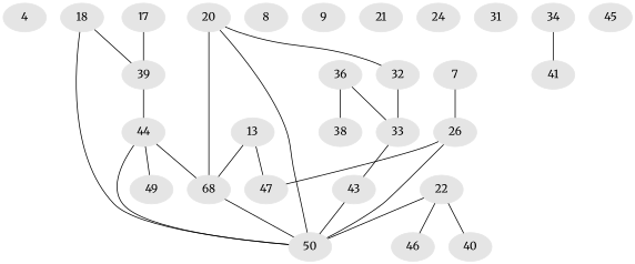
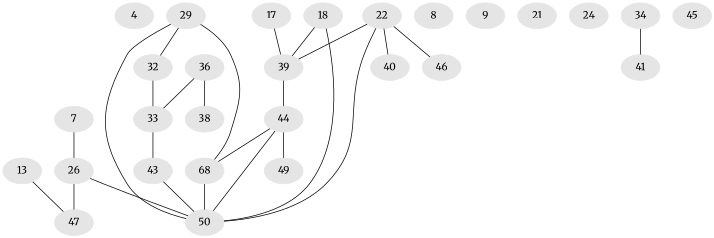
  graph {
    fontname=Merriweather
    node [color=gray90 fontname=Merriweather style=filled]
    edge [fontname=Merriweather]
    4
    7
    26
    47 [super="+35"]
    50 [super="+6+37+16+42"]
    8
    9
    13
    n9 [label=68]
    17 [super="+15"]
    39 [super="+14"]
    44 [super="+25"]
    18
    21
    22 [super="+12+19+5"]
    40
    46
    24
-   29 [super="+23" label=20]
+   29 [super="+23"]
    32 [super="+28"]
    33
-   31
    43
    34
    41
    36 [super="+30"]
    38 [super="+11"]
    49
    45
    7 -- 26
    26 -- 47 [weight=2]
    26 -- 50
    13 -- 47
-   13 -- n9
    n9 -- 50
    17 -- 39
    39 -- 44 [weight=2]
    44 -- 50
    44 -- n9
    44 -- 49
    18 -- 50
    18 -- 39
    22 -- 50
+   22 -- 39
    22 -- 40
    22 -- 46
    29 -- 50
    29 -- n9 [weight=2]
    29 -- 32
    32 -- 33
    33 -- 43
    43 -- 50
    34 -- 41
    36 -- 33 [weight=2]
    36 -- 38
  }
